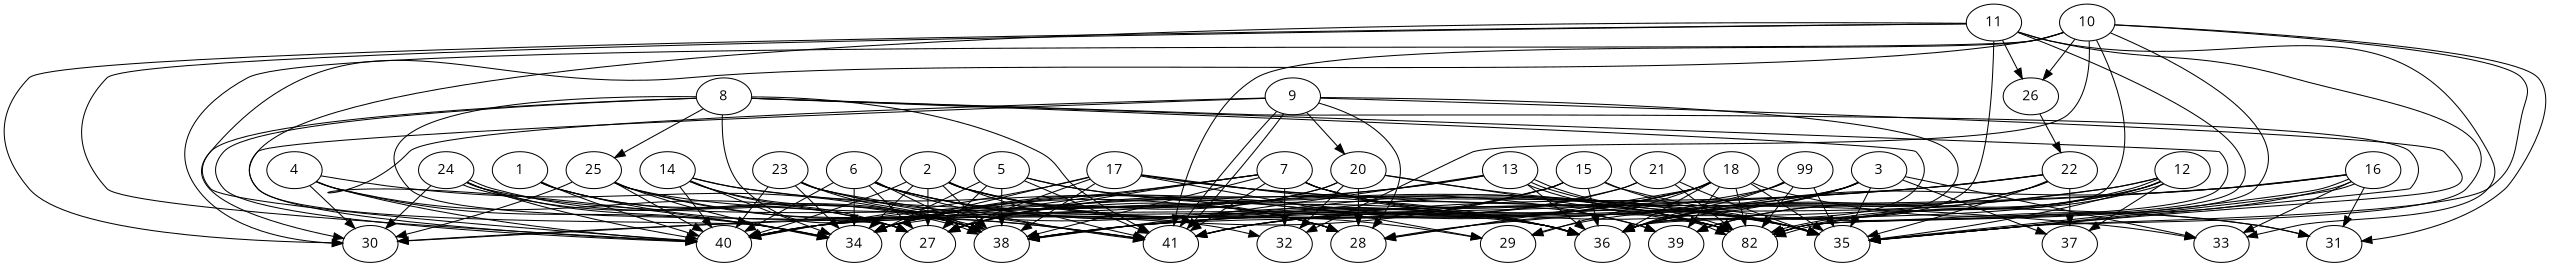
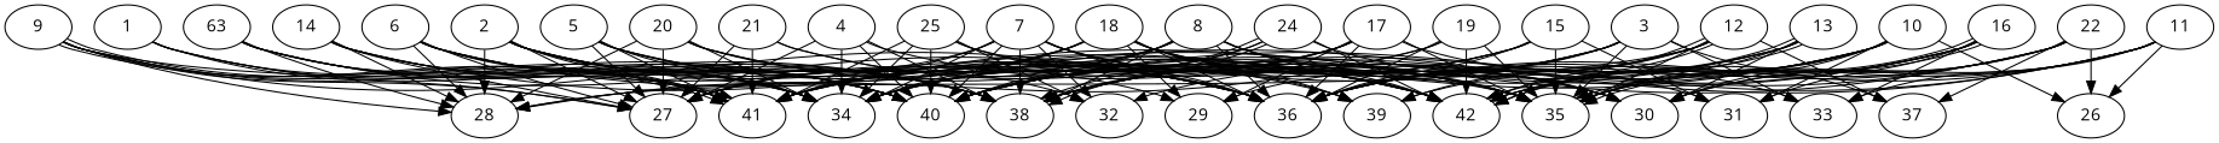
  digraph {
    fontname="Open Sans"
    node [alpha=0.03 fontname="Open Sans"]
    edge [fontname="Open Sans"]
    1 [expect_size=450915939743956992000]
    27 [alpha=0.20 expect_size=2271549424092355493888]
    38 [alpha=0.05 expect_size=70810280666168248]
    40 [alpha=0.12 expect_size=10555493142168076288]
    41 [alpha=0.18 expect_size=1001239994853016731648]
    2 [expect_size=29131392865820432]
    28 [alpha=0.08 expect_size=681010157060096000000]
    29 [alpha=0.17 expect_size=237165045139376177152]
    34 [expect_size=18583305034397646848]
    36 [alpha=0.20 expect_size=491656445034152067072]
-   42 [alpha=0.10 expect_size=7339439984103680 label=82]
+   42 [alpha=0.10 expect_size=7339439984103680]
    3 [alpha=0.19 expect_size=826407005330351488]
    33 [alpha=0.11 expect_size=14405198211124636]
    35 [alpha=0.15 expect_size=10590730293499396096]
    37 [alpha=0.10 expect_size=419009918805649391616]
    4 [alpha=0.18 expect_size=766397719945923968]
    30 [alpha=0.06 expect_size=2598356840357947904]
    5 [alpha=0.13 expect_size=677550104073840768]
    39 [alpha=0.11 expect_size=1815888520221790208]
    6 [alpha=0.09 expect_size=54381318735563328]
    7 [alpha=0.06 expect_size=19522443827807780864]
    32 [alpha=0.08 expect_size=847315559282939648]
    8 [alpha=0.16 expect_size=78354690739273728000]
    9 [alpha=0.17 expect_size=32587235966582784000]
    10 [alpha=0.20 expect_size=229369463650426752]
    26 [alpha=0.16 expect_size=22436408419587344]
    31 [alpha=0.16 expect_size=2718623637599682560]
    11 [alpha=0.13 expect_size=1707123578496876544000]
    12 [alpha=0.14 expect_size=29461154913053428]
    13 [alpha=0.11 expect_size=695072060952425791488]
    14 [alpha=0.08 expect_size=5421192551370135]
    15 [alpha=0.05 expect_size=20812055175736876]
    16 [alpha=0.06 expect_size=12598937407207768064]
    17 [alpha=0.13 expect_size=50355813842466528]
    18 [alpha=0.04 expect_size=122580082965490958336]
-   19 [alpha=0.13 expect_size=1216864926286531072 label=99]
+   19 [alpha=0.13 expect_size=1216864926286531072]
    20 [alpha=0.13 expect_size=1698527657790768896]
    21 [alpha=0.00 expect_size=1023115749974610018304]
    22 [alpha=0.08 expect_size=200553028880586244096]
-   23 [alpha=0.09 expect_size=119789829145813520]
+   23 [alpha=0.09 expect_size=119789829145813520 label=63]
    24 [expect_size=43485644270778160]
    25 [expect_size=1249436404979697975296]
    1 -> 27
    1 -> 38
    1 -> 40
    1 -> 41
    2 -> 27
    2 -> 38
    2 -> 40
    2 -> 41
    2 -> 28
    2 -> 29
    2 -> 34
    2 -> 36
    2 -> 42
    3 -> 38
    3 -> 40
    3 -> 41
    3 -> 29
    3 -> 36
    3 -> 33
    3 -> 35
    3 -> 37
    4 -> 27
    4 -> 38
    4 -> 40
    4 -> 34
    4 -> 30
    5 -> 27
    5 -> 38
    5 -> 41
    5 -> 34
    5 -> 36
    5 -> 39
    6 -> 27
    6 -> 38
    6 -> 40
    6 -> 41
    6 -> 28
    6 -> 34
    6 -> 36
    6 -> 42
    7 -> 27
    7 -> 38
    7 -> 40
    7 -> 41
    7 -> 34
    7 -> 36
    7 -> 42
    7 -> 35
    7 -> 39
    7 -> 32
    8 -> 27
    8 -> 38
    8 -> 40
    8 -> 41
-   8 -> 25
+   8 -> 34
    8 -> 36
    8 -> 42
    8 -> 35
    8 -> 30
-   9 -> 20
+   9 -> 27
    9 -> 40
    9 -> 41
    9 -> 41
    9 -> 28
    9 -> 34
    9 -> 36
    9 -> 35
    10 -> 40
    10 -> 41
    10 -> 36
    10 -> 42
    10 -> 35
    10 -> 30
    10 -> 32
    10 -> 26
    10 -> 31
    11 -> 40
    11 -> 34
    11 -> 36
    11 -> 42
    11 -> 33
    11 -> 35
    11 -> 30
    11 -> 26
    12 -> 38
    12 -> 28
    12 -> 36
    12 -> 42
    12 -> 42
    12 -> 35
    12 -> 37
    12 -> 39
    13 -> 38
    13 -> 34
    13 -> 36
    13 -> 42
    13 -> 42
    13 -> 35
    13 -> 30
    14 -> 27
    14 -> 38
    14 -> 40
    14 -> 28
    14 -> 34
    14 -> 35
    15 -> 38
    15 -> 40
    15 -> 34
    15 -> 36
    15 -> 35
    15 -> 31
    16 -> 38
    16 -> 40
    16 -> 36
    16 -> 42
    16 -> 33
    16 -> 35
    16 -> 35
    16 -> 31
    17 -> 27
    17 -> 38
    17 -> 40
    17 -> 29
    17 -> 34
    17 -> 36
    17 -> 33
    17 -> 35
    18 -> 27
    18 -> 41
    18 -> 28
    18 -> 29
    18 -> 34
    18 -> 36
    18 -> 42
    18 -> 35
    18 -> 39
    18 -> 31
    19 -> 40
    19 -> 28
    19 -> 36
    19 -> 42
    19 -> 35
    20 -> 27
    20 -> 28
    20 -> 34
    20 -> 42
    20 -> 35
    20 -> 32
    21 -> 27
    21 -> 41
    21 -> 42
    21 -> 35
    22 -> 38
    22 -> 41
    22 -> 36
    22 -> 35
    22 -> 37
    22 -> 30
    22 -> 39
-   26 -> 22
+   22 -> 26
    23 -> 38
    23 -> 40
    23 -> 41
    23 -> 28
    23 -> 34
    23 -> 36
    24 -> 38
    24 -> 38
    24 -> 40
    24 -> 34
    24 -> 42
    24 -> 30
    25 -> 40
    25 -> 41
    25 -> 34
    25 -> 36
    25 -> 30
    25 -> 32
  }
